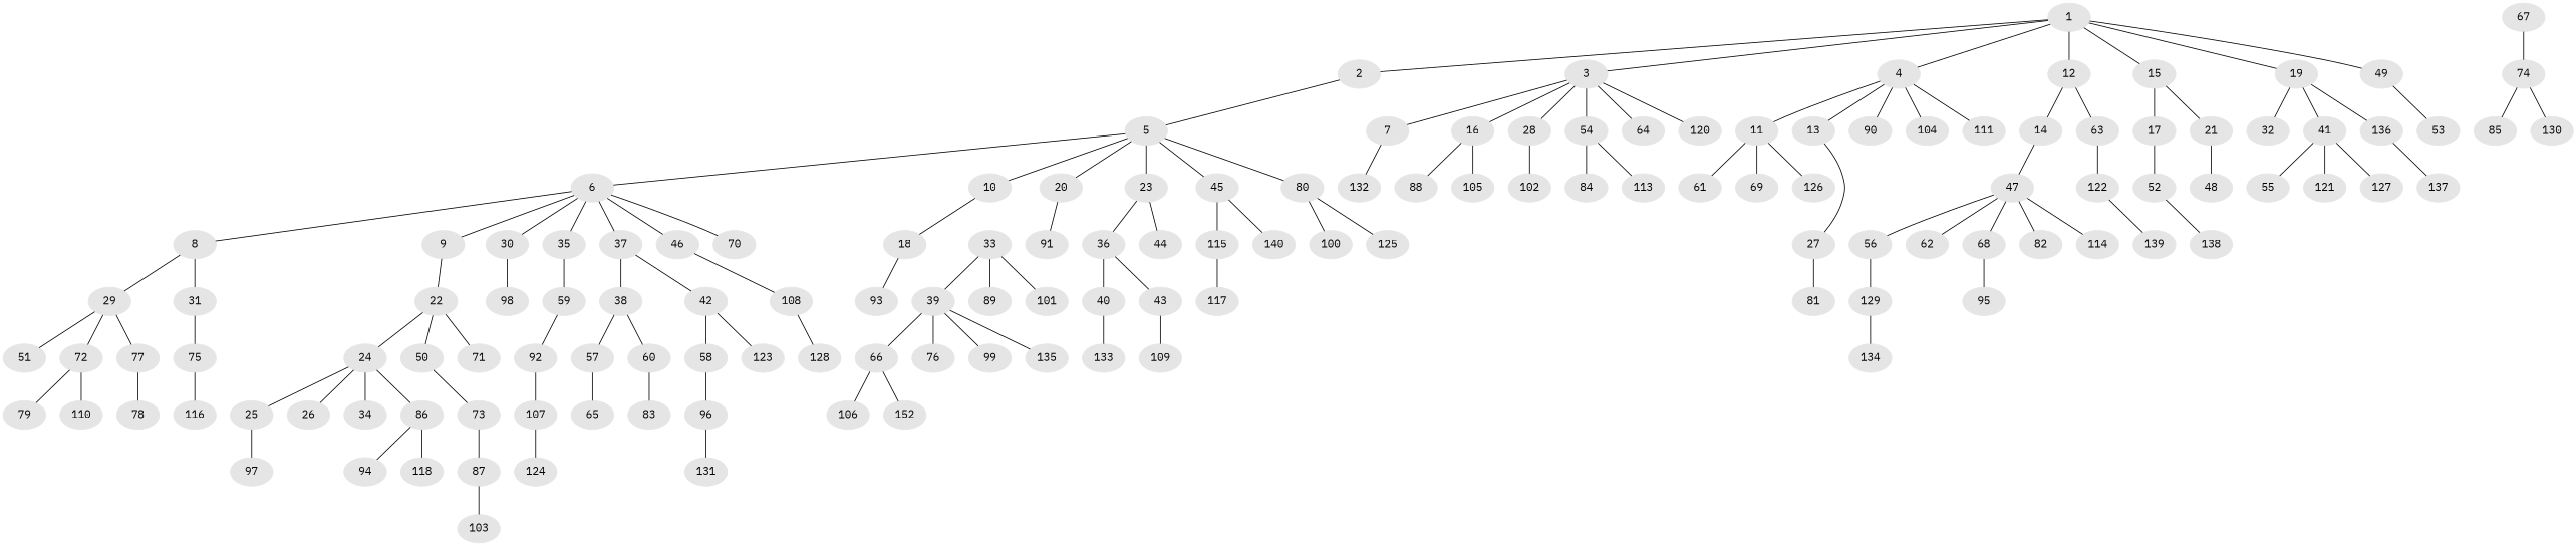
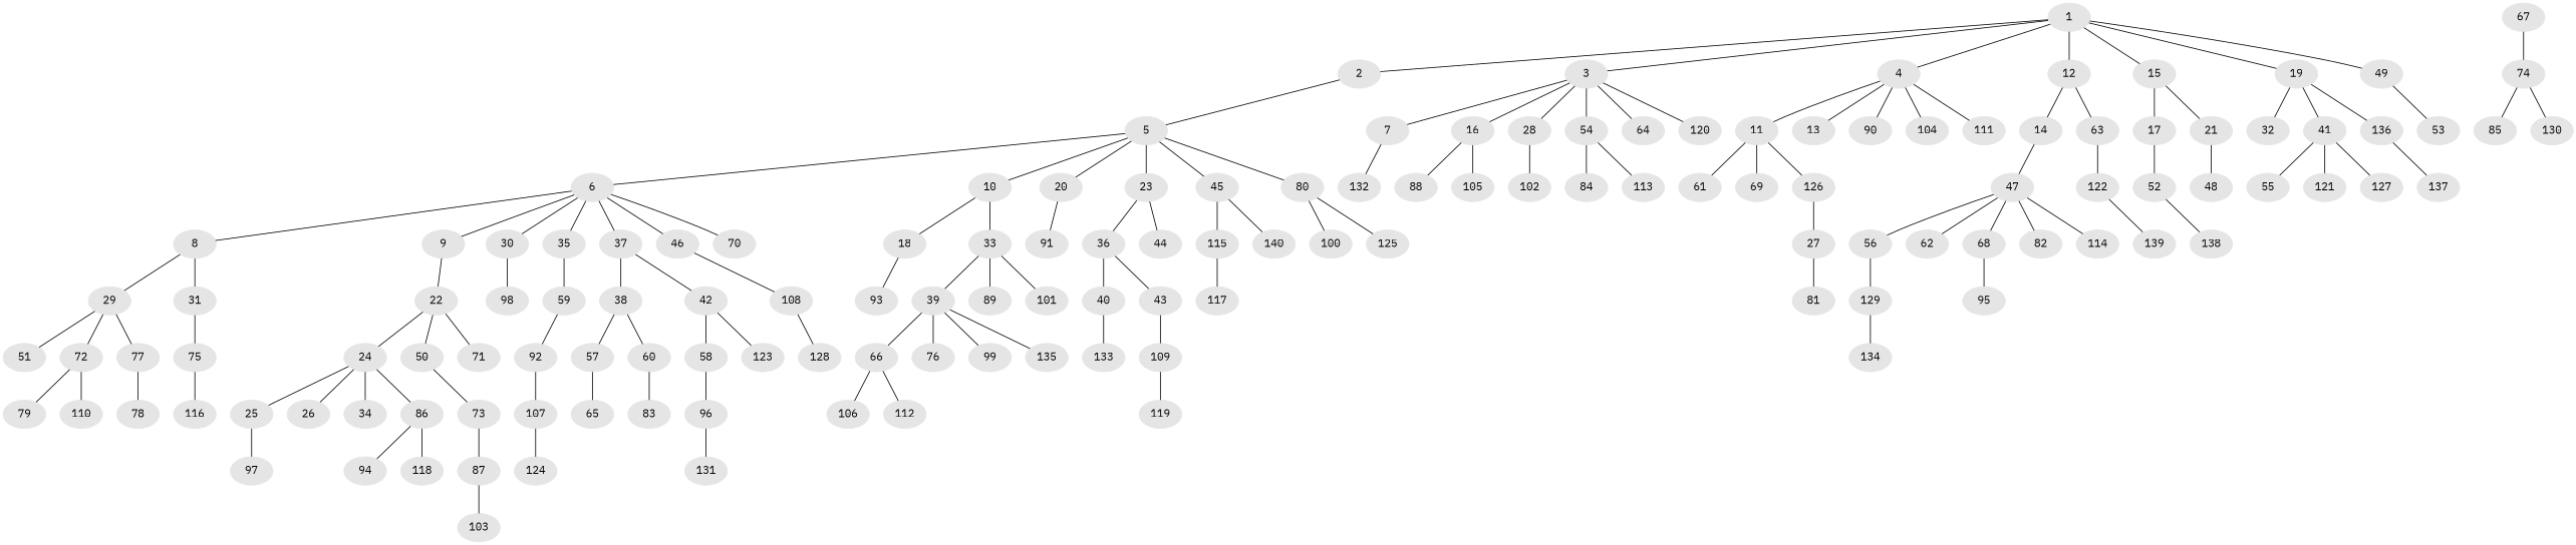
  graph {
    fontname="IBM Plex Mono"
    node [color=gray90 fontname="IBM Plex Mono" style=filled]
    edge [fontname="IBM Plex Mono"]
    1
    2
    3
    4
    12
    15
    19
    49
    5
    7
    16
    28
    54
    64
    120
    11
    13
    90
    104
    111
    14
    63
    17
    21
    32
    41
    136
    53
    6
    10
    20
    23
    45
    80
    132
    88
    105
    102
    84
    113
    61
    69
    126
    27
    8
    9
    30
    35
    37
    46
    70
    18
    33
    91
    36
    44
    115
    140
    100
    125
    29
    31
    22
    98
    59
    38
    42
    108
    51
    72
    77
    75
    24
    50
    71
    93
    39
    89
    101
    47
    122
    81
    56
    62
    68
    82
    114
    52
    48
    138
    55
    121
    127
    137
    25
    26
    34
    86
    73
    40
    43
    97
    94
    118
    79
    110
    78
    116
    66
    76
    99
    135
    92
    133
    109
    57
    60
    58
    123
    65
    83
    67
    74
    106
-   112 [label=152]
+   112
    96
+   119
    117
    128
    129
    95
    87
    134
    131
    107
    139
    85
    130
    103
    124
    1 -- 2
    1 -- 3
    1 -- 4
    1 -- 12
    1 -- 15
    1 -- 19
    1 -- 49
    2 -- 5
    3 -- 7
    3 -- 16
    3 -- 28
    3 -- 54
    3 -- 64
    3 -- 120
    4 -- 11
    4 -- 13
    4 -- 90
    4 -- 104
    4 -- 111
    12 -- 14
    12 -- 63
    15 -- 17
    15 -- 21
    19 -- 32
    19 -- 41
    19 -- 136
    49 -- 53
    5 -- 6
    5 -- 10
    5 -- 20
    5 -- 23
    5 -- 45
    5 -- 80
    7 -- 132
    16 -- 88
    16 -- 105
    28 -- 102
    54 -- 84
    54 -- 113
    11 -- 61
    11 -- 69
    11 -- 126
-   13 -- 27
+   126 -- 27
    14 -- 47
    63 -- 122
    17 -- 52
    21 -- 48
    41 -- 55
    41 -- 121
    41 -- 127
    136 -- 137
    6 -- 8
    6 -- 9
    6 -- 30
    6 -- 35
    6 -- 37
    6 -- 46
    6 -- 70
    10 -- 18
+   10 -- 33
    20 -- 91
    23 -- 36
    23 -- 44
    45 -- 115
    45 -- 140
    80 -- 100
    80 -- 125
    27 -- 81
    8 -- 29
    8 -- 31
    9 -- 22
    30 -- 98
    35 -- 59
    37 -- 38
    37 -- 42
    46 -- 108
    18 -- 93
    33 -- 39
    33 -- 89
    33 -- 101
    36 -- 40
    36 -- 43
    115 -- 117
    29 -- 51
    29 -- 72
    29 -- 77
    31 -- 75
    22 -- 24
    22 -- 50
    22 -- 71
    59 -- 92
    38 -- 57
    38 -- 60
    42 -- 58
    42 -- 123
    108 -- 128
    72 -- 79
    72 -- 110
    77 -- 78
    75 -- 116
    24 -- 25
    24 -- 26
    24 -- 34
    24 -- 86
    50 -- 73
    39 -- 66
    39 -- 76
    39 -- 99
    39 -- 135
    47 -- 56
    47 -- 62
    47 -- 68
    47 -- 82
    47 -- 114
    122 -- 139
    56 -- 129
    68 -- 95
    52 -- 138
    25 -- 97
    86 -- 94
    86 -- 118
    73 -- 87
    40 -- 133
    43 -- 109
    66 -- 106
    66 -- 112
    92 -- 107
+   109 -- 119
    57 -- 65
    60 -- 83
    58 -- 96
    67 -- 74
    74 -- 85
    74 -- 130
    96 -- 131
    129 -- 134
    87 -- 103
    107 -- 124
  }
